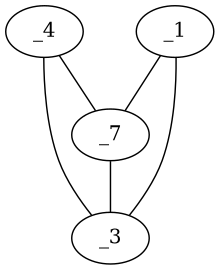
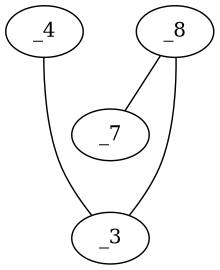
  graph {
    n1 [label=_4 x=0.440816 y=2.57667]
    n2 [label=_7 x=1.69882 y=1.52492]
    _3 [x=2.10773 y=2.74327]
-   _1 [x=0.674727 y=2.03542]
-   n1 -- n2
+   _1 [x=0.674727 y=2.03542 label=_8]
    n1 -- _3
-   n2 -- _3
    _1 -- n2
    _1 -- _3
  }
